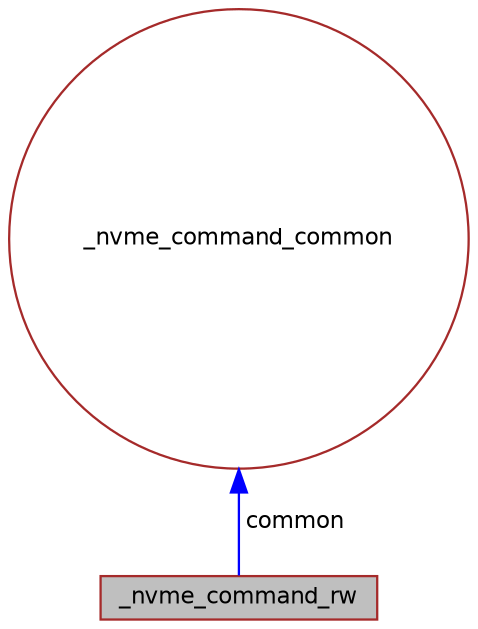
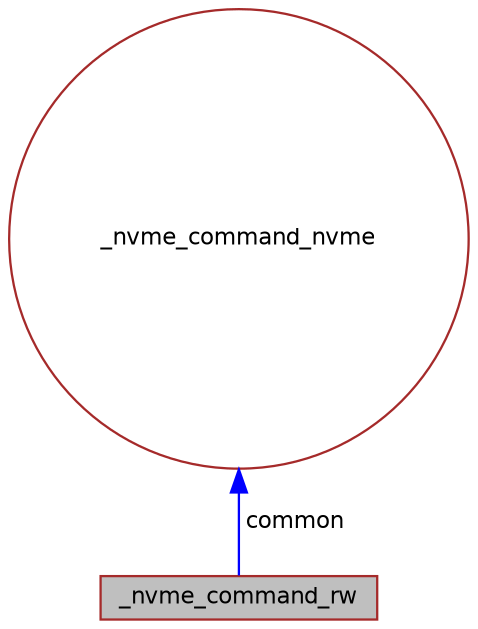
  digraph {
    node [color=brown fontname=Helvetica fontsize=10 style=filled]
    n1 [fillcolor=grey75 fontcolor=black height=0.2 label=_nvme_command_rw shape=box width=0.4]
-   n2 [fillcolor=white height=0.2 label=_nvme_command_common shape=circle width=0.4]
+   n2 [fillcolor=white height=0.2 label=_nvme_command_nvme shape=circle width=0.4]
    n2 -> n1 [color=blue dir=back fontname=Helvetica fontsize=10 label=" common" labelfontname=Helvetica labelfontsize=10 style=solid]
  }
